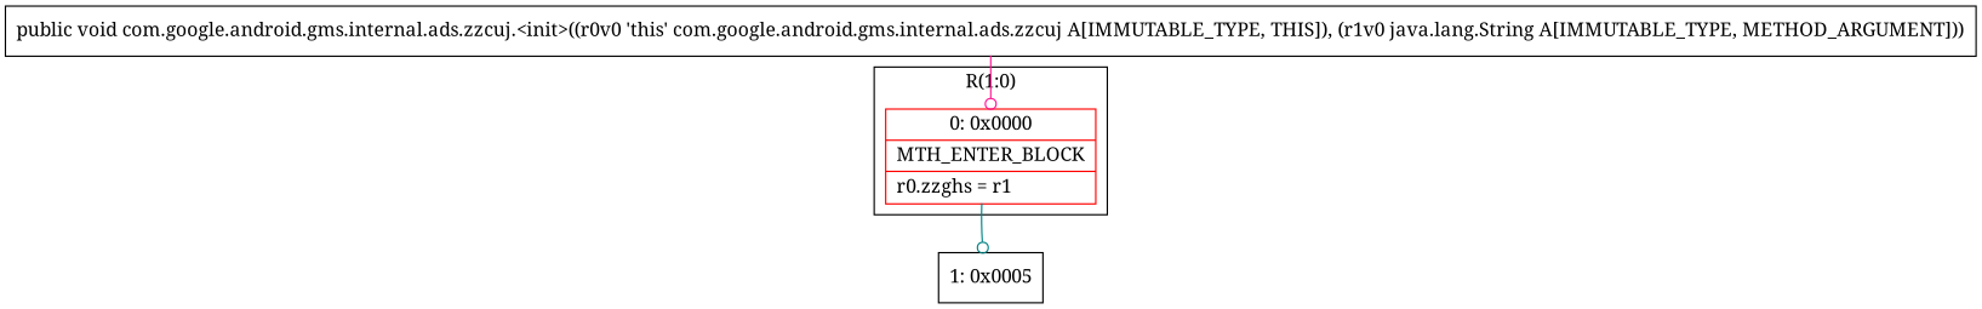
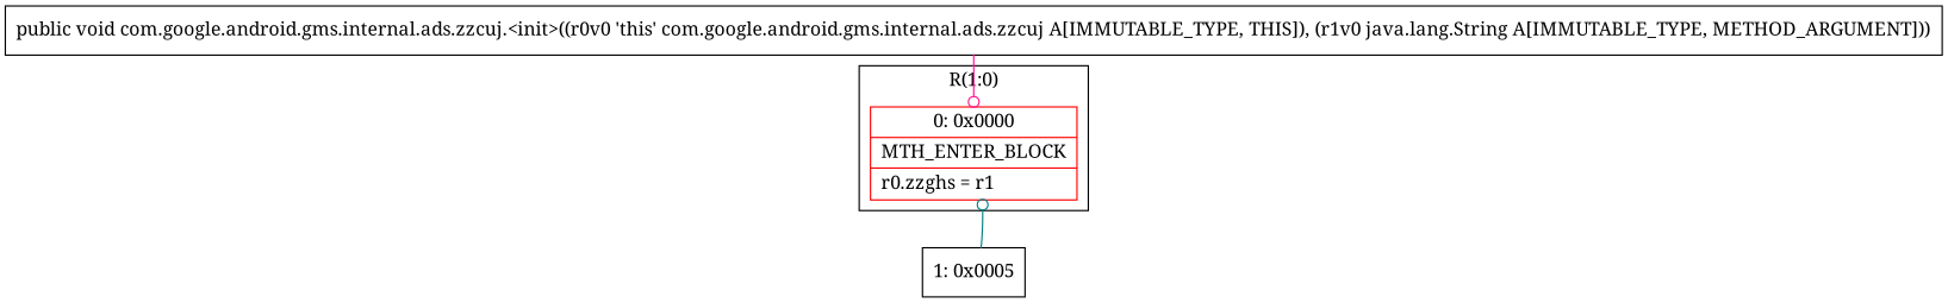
  digraph {
    fontname="Noto Serif"
    node [color=black shape=record fontname="Noto Serif"]
    edge [arrowhead=odot fontname="Noto Serif"]
    n1 [color=red label="{0\:\ 0x0000|MTH_ENTER_BLOCK\l|r0.zzghs = r1\l}"]
    n2 [label="{1\:\ 0x0005}"]
    n3 [label="{public void com.google.android.gms.internal.ads.zzcuj.\<init\>((r0v0 'this' com.google.android.gms.internal.ads.zzcuj A[IMMUTABLE_TYPE, THIS]), (r1v0 java.lang.String A[IMMUTABLE_TYPE, METHOD_ARGUMENT])) }"]
    subgraph cluster_1 {
      label="R(1:0)"
      n1
    }
-   n1 -> n2 [color=teal]
+   n2 -> n1 [color=teal]
    n3 -> n1 [color=deeppink]
  }
